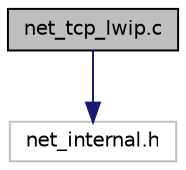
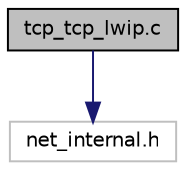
  digraph {
    node [fontname=Helvetica fontsize=10 shape=record style=filled]
-   n1 [color=black fillcolor=grey75 fontcolor=black height=0.2 label="net_tcp_lwip.c" width=0.4]
+   n1 [color=black fillcolor=grey75 fontcolor=black height=0.2 label="tcp_tcp_lwip.c" width=0.4]
    n2 [color=grey75 fillcolor=white height=0.2 label="net_internal.h" width=0.4]
    n1 -> n2 [color=midnightblue fontname=Helvetica fontsize=10 labelfontname=Helvetica labelfontsize=10 style=solid]
  }
